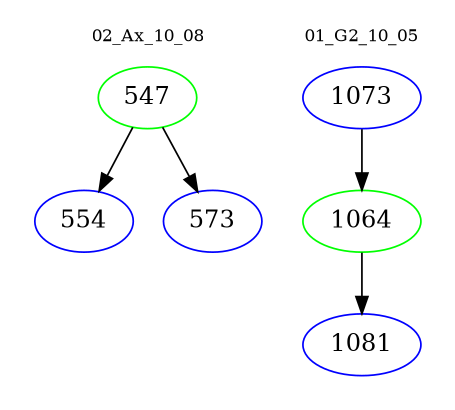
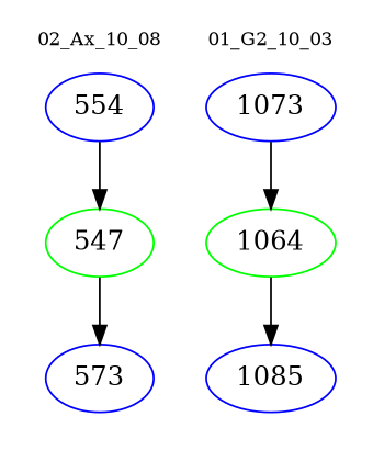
  digraph {
    fontname="DejaVu Serif"
    node [color=blue fontname="DejaVu Serif"]
    edge [color=black fontname="DejaVu Serif"]
    n1 [label=554]
    n2 [color=green label=547]
    n3 [label=573]
    n4 [label=1073]
    n5 [color=green label=1064]
-   n6 [label=1081]
+   n6 [label=1085]
    subgraph cluster_1 {
      color=white
      fontsize=10
      label="02_Ax_10_08"
      n1
      n2
      n3
    }
    subgraph cluster_2 {
      color=white
      fontsize=10
-     label="01_G2_10_05"
+     label="01_G2_10_03"
      n4
      n5
      n6
    }
-   n2 -> n1
+   n1 -> n2
    n2 -> n3
    n4 -> n5
    n5 -> n6
  }
